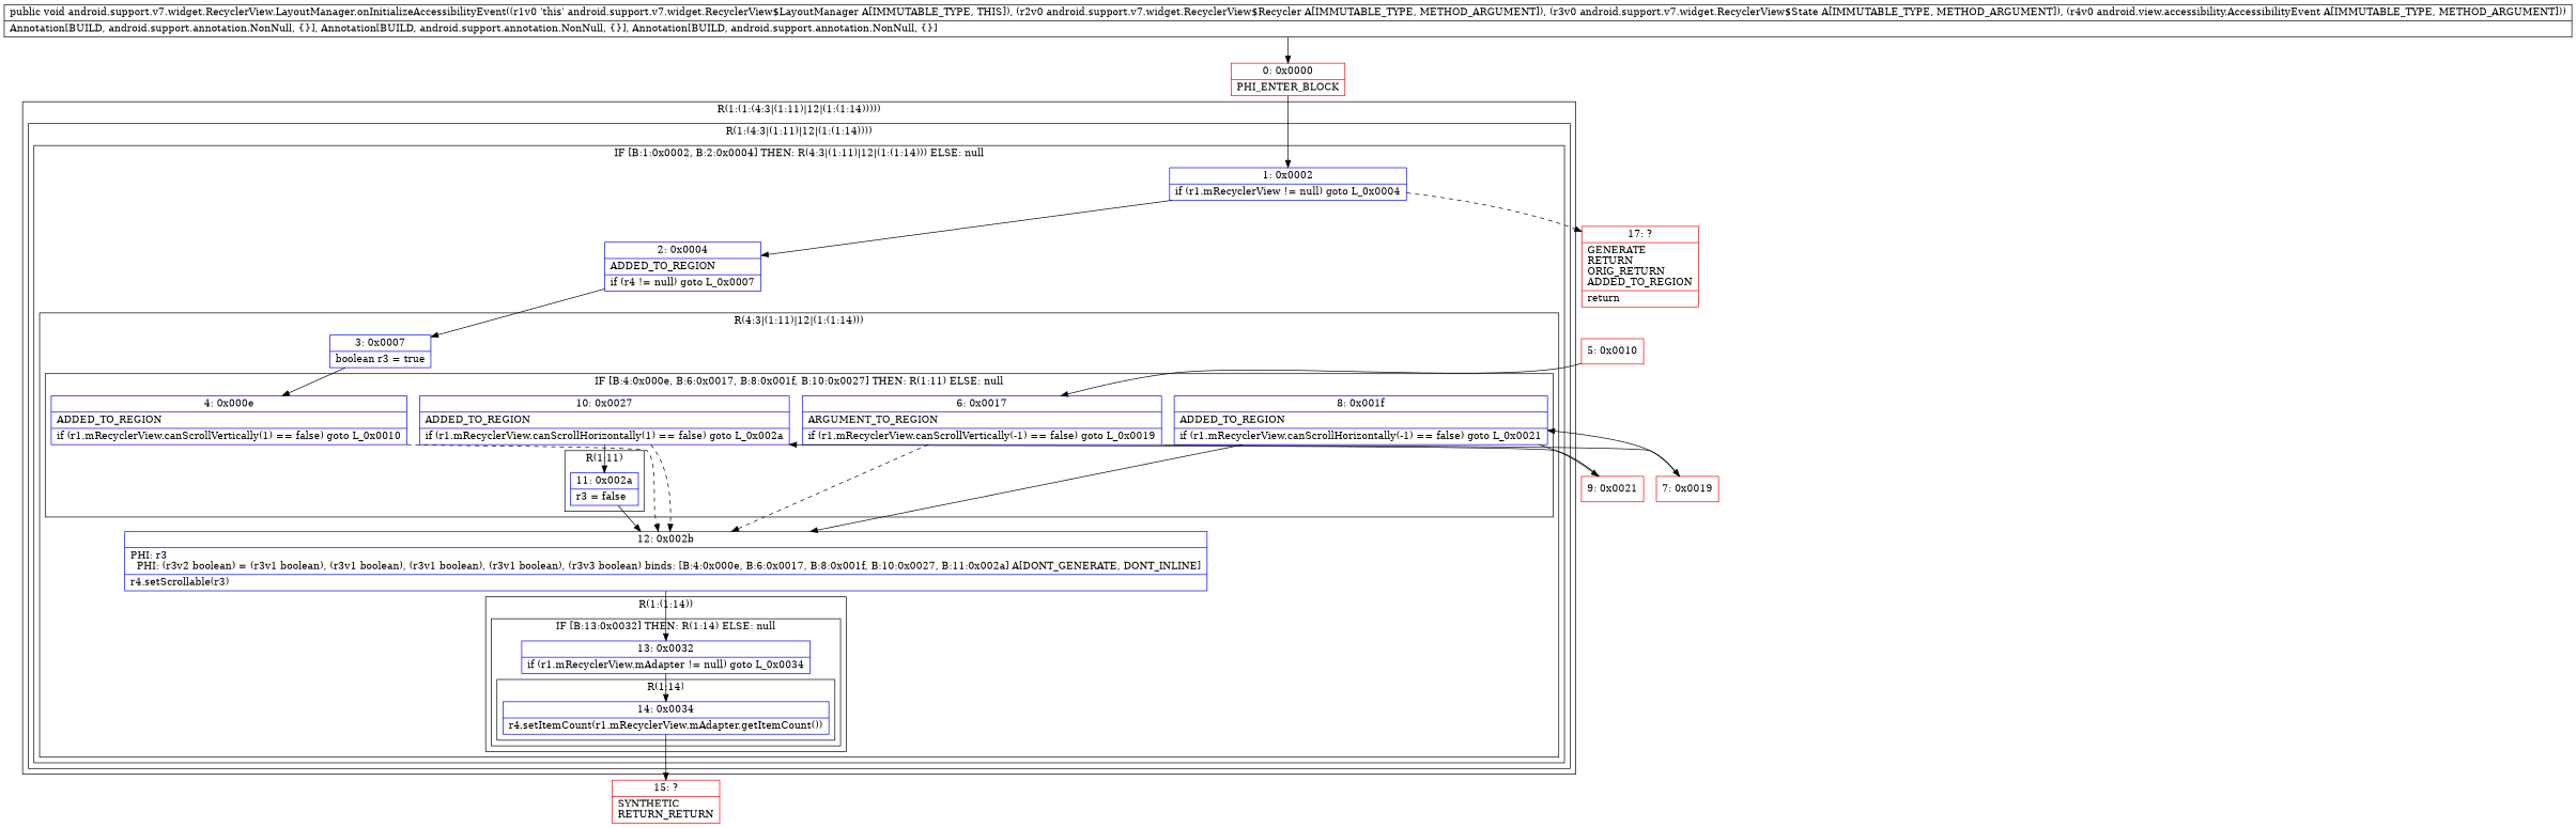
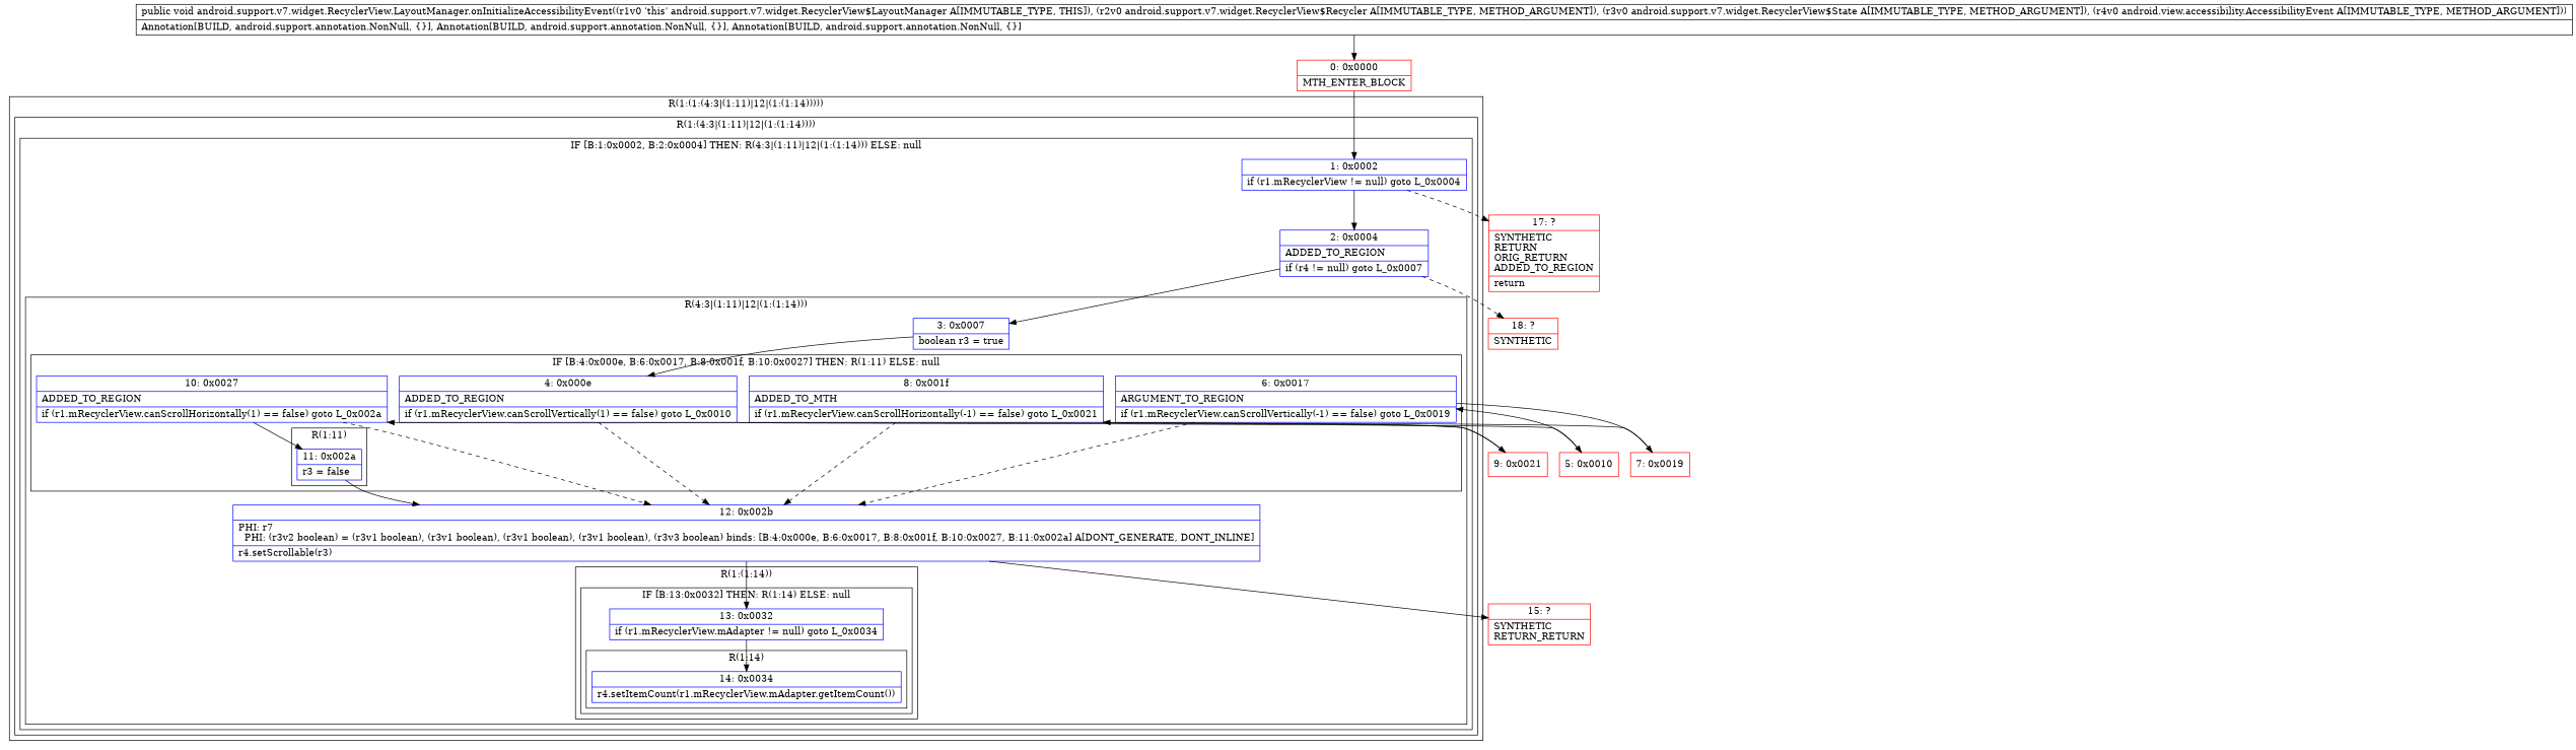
  digraph {
    node [color=blue shape=record]
    n1 [label="{11\:\ 0x002a|r3 = false\l}"]
    n2 [label="{4\:\ 0x000e|ADDED_TO_REGION\l|if (r1.mRecyclerView.canScrollVertically(1) == false) goto L_0x0010\l}"]
    n3 [label="{6\:\ 0x0017|ARGUMENT_TO_REGION\l|if (r1.mRecyclerView.canScrollVertically(\-1) == false) goto L_0x0019\l}"]
-   n4 [label="{8\:\ 0x001f|ADDED_TO_REGION\l|if (r1.mRecyclerView.canScrollHorizontally(\-1) == false) goto L_0x0021\l}"]
+   n4 [label="{8\:\ 0x001f|ADDED_TO_MTH\l|if (r1.mRecyclerView.canScrollHorizontally(\-1) == false) goto L_0x0021\l}"]
    n5 [label="{10\:\ 0x0027|ADDED_TO_REGION\l|if (r1.mRecyclerView.canScrollHorizontally(1) == false) goto L_0x002a\l}"]
    n6 [label="{14\:\ 0x0034|r4.setItemCount(r1.mRecyclerView.mAdapter.getItemCount())\l}"]
    n7 [label="{13\:\ 0x0032|if (r1.mRecyclerView.mAdapter != null) goto L_0x0034\l}"]
    n8 [label="{3\:\ 0x0007|boolean r3 = true\l}"]
-   n9 [label="{12\:\ 0x002b|PHI: r3 \l  PHI: (r3v2 boolean) = (r3v1 boolean), (r3v1 boolean), (r3v1 boolean), (r3v1 boolean), (r3v3 boolean) binds: [B:4:0x000e, B:6:0x0017, B:8:0x001f, B:10:0x0027, B:11:0x002a] A[DONT_GENERATE, DONT_INLINE]\l|r4.setScrollable(r3)\l}"]
+   n9 [label="{12\:\ 0x002b|PHI: r7 \l  PHI: (r3v2 boolean) = (r3v1 boolean), (r3v1 boolean), (r3v1 boolean), (r3v1 boolean), (r3v3 boolean) binds: [B:4:0x000e, B:6:0x0017, B:8:0x001f, B:10:0x0027, B:11:0x002a] A[DONT_GENERATE, DONT_INLINE]\l|r4.setScrollable(r3)\l}"]
    n10 [label="{1\:\ 0x0002|if (r1.mRecyclerView != null) goto L_0x0004\l}"]
    n11 [label="{2\:\ 0x0004|ADDED_TO_REGION\l|if (r4 != null) goto L_0x0007\l}"]
    n12 [color=red label="{5\:\ 0x0010}"]
    n13 [color=red label="{7\:\ 0x0019}"]
    n14 [color=red label="{9\:\ 0x0021}"]
    n15 [color=red label="{15\:\ ?|SYNTHETIC\lRETURN_RETURN\l}"]
-   n16 [color=red label="{17\:\ ?|GENERATE\lRETURN\lORIG_RETURN\lADDED_TO_REGION\l|return\l}"]
-   n18 [color=red label="{0\:\ 0x0000|PHI_ENTER_BLOCK\l}"]
+   n16 [color=red label="{17\:\ ?|SYNTHETIC\lRETURN\lORIG_RETURN\lADDED_TO_REGION\l|return\l}"]
+   n17 [color=red label="{18\:\ ?|SYNTHETIC\l}"]
+   n18 [color=red label="{0\:\ 0x0000|MTH_ENTER_BLOCK\l}"]
    n19 [label="{public void android.support.v7.widget.RecyclerView.LayoutManager.onInitializeAccessibilityEvent((r1v0 'this' android.support.v7.widget.RecyclerView$LayoutManager A[IMMUTABLE_TYPE, THIS]), (r2v0 android.support.v7.widget.RecyclerView$Recycler A[IMMUTABLE_TYPE, METHOD_ARGUMENT]), (r3v0 android.support.v7.widget.RecyclerView$State A[IMMUTABLE_TYPE, METHOD_ARGUMENT]), (r4v0 android.view.accessibility.AccessibilityEvent A[IMMUTABLE_TYPE, METHOD_ARGUMENT]))  | Annotation[BUILD, android.support.annotation.NonNull, \{\}], Annotation[BUILD, android.support.annotation.NonNull, \{\}], Annotation[BUILD, android.support.annotation.NonNull, \{\}]\l}" color=""]
    subgraph cluster_1 {
      label="R(1:(1:(4:3|(1:11)|12|(1:(1:14)))))"
      subgraph cluster_2 {
        label="R(1:(4:3|(1:11)|12|(1:(1:14))))"
        subgraph cluster_3 {
          label="IF [B:1:0x0002, B:2:0x0004] THEN: R(4:3|(1:11)|12|(1:(1:14))) ELSE: null"
          n10
          n11
          subgraph cluster_4 {
            label="R(4:3|(1:11)|12|(1:(1:14)))"
            n8
            n9
            subgraph cluster_5 {
              label="IF [B:4:0x000e, B:6:0x0017, B:8:0x001f, B:10:0x0027] THEN: R(1:11) ELSE: null"
              n2
              n3
              n4
              n5
              subgraph cluster_6 {
                label="R(1:11)"
                n1
              }
            }
            subgraph cluster_7 {
              label="R(1:(1:14))"
              subgraph cluster_8 {
                label="IF [B:13:0x0032] THEN: R(1:14) ELSE: null"
                n7
                subgraph cluster_9 {
                  label="R(1:14)"
                  n6
                }
              }
            }
          }
        }
      }
    }
    n1 -> n9
    n2 -> n9 [style=dashed]
+   n2 -> n12
    n3 -> n9 [style=dashed]
    n3 -> n13
-   n4 -> n9 [style=solid]
+   n4 -> n9 [style=dashed]
    n4 -> n14
    n5 -> n1
    n5 -> n9 [style=dashed]
-   n6 -> n15
+   n9 -> n15
    n7 -> n6
    n8 -> n2
    n9 -> n7
    n10 -> n11
    n10 -> n16 [style=dashed]
    n11 -> n8
+   n11 -> n17 [style=dashed]
    n12 -> n3
    n13 -> n4
    n14 -> n5
    n18 -> n10
    n19 -> n18
  }
